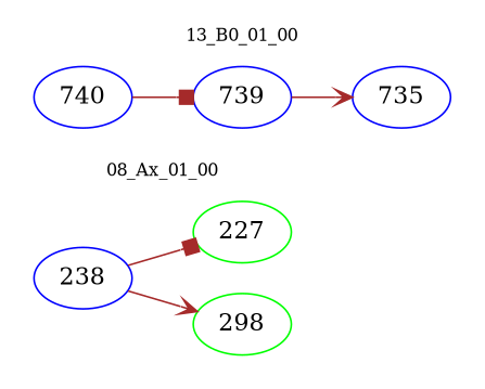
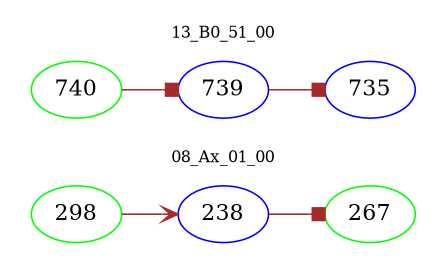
  digraph {
    rankdir=LR
    node [color=blue]
    edge [arrowhead=vee color=brown]
    n1 [label=238]
    n2 [color=green label=298]
-   n3 [color=green label=227]
+   n3 [color=green label=267]
    n4 [label=739]
    n5 [label=735]
-   n6 [label=740]
+   n6 [color=green label=740]
    subgraph cluster_1 {
      color=white
      fontsize=10
      label="08_Ax_01_00"
      n1
      n2
      n3
    }
    subgraph cluster_2 {
      color=white
      fontsize=10
-     label="13_B0_01_00"
+     label="13_B0_51_00"
      n4
      n5
      n6
    }
-   n1 -> n2
+   n2 -> n1
    n1 -> n3 [arrowhead=box]
-   n4 -> n5
+   n4 -> n5 [arrowhead=box]
    n6 -> n4 [arrowhead=box]
  }
